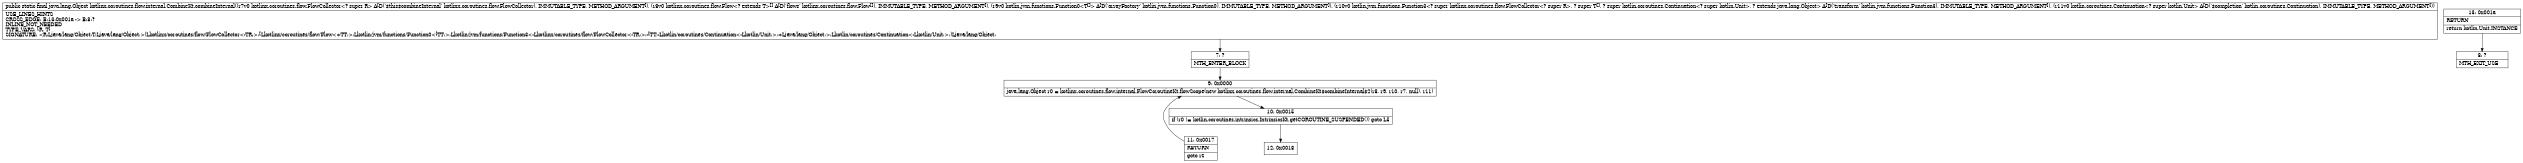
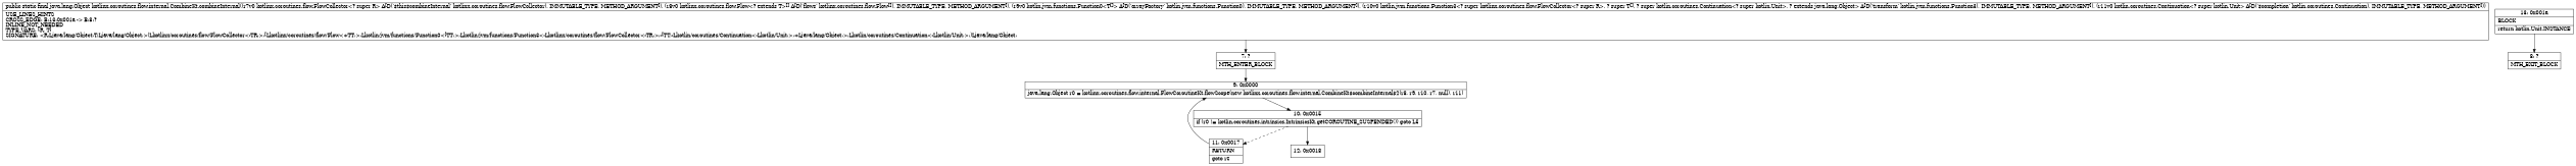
  digraph {
    node [shape=record]
    n1 [label="{7\:\ ?|MTH_ENTER_BLOCK\l}"]
    n2 [label="{9\:\ 0x0000|java.lang.Object r0 = kotlinx.coroutines.flow.internal.FlowCoroutineKt.flowScope(new kotlinx.coroutines.flow.internal.CombineKt$combineInternal$2(r8, r9, r10, r7, null), r11)\l}"]
    n3 [label="{10\:\ 0x0015|if (r0 != kotlin.coroutines.intrinsics.IntrinsicsKt.getCOROUTINE_SUSPENDED()) goto L5\l}"]
    n4 [label="{11\:\ 0x0017|RETURN\l|goto r0\l}"]
    n5 [label="{12\:\ 0x0018}"]
-   n6 [label="{8\:\ ?|MTH_EXIT_USE\l}"]
-   n7 [label="{13\:\ 0x001a|RETURN\l|return kotlin.Unit.INSTANCE\l}"]
+   n6 [label="{8\:\ ?|MTH_EXIT_BLOCK\l}"]
+   n7 [label="{13\:\ 0x001a|BLOCK\l|return kotlin.Unit.INSTANCE\l}"]
    n8 [label="{public static final java.lang.Object kotlinx.coroutines.flow.internal.CombineKt.combineInternal((r7v0 kotlinx.coroutines.flow.FlowCollector\<? super R\> A[D('$this$combineInternal' kotlinx.coroutines.flow.FlowCollector), IMMUTABLE_TYPE, METHOD_ARGUMENT]), (r8v0 kotlinx.coroutines.flow.Flow\<? extends T\>[] A[D('flows' kotlinx.coroutines.flow.Flow[]), IMMUTABLE_TYPE, METHOD_ARGUMENT]), (r9v0 kotlin.jvm.functions.Function0\<T[]\> A[D('arrayFactory' kotlin.jvm.functions.Function0), IMMUTABLE_TYPE, METHOD_ARGUMENT]), (r10v0 kotlin.jvm.functions.Function3\<? super kotlinx.coroutines.flow.FlowCollector\<? super R\>, ? super T[], ? super kotlin.coroutines.Continuation\<? super kotlin.Unit\>, ? extends java.lang.Object\> A[D('transform' kotlin.jvm.functions.Function3), IMMUTABLE_TYPE, METHOD_ARGUMENT]), (r11v0 kotlin.coroutines.Continuation\<? super kotlin.Unit\> A[D('$completion' kotlin.coroutines.Continuation), IMMUTABLE_TYPE, METHOD_ARGUMENT]))  | USE_LINES_HINTS\lCROSS_EDGE: B:13:0x001a \-\> B:8:?\lINLINE_NOT_NEEDED\lTYPE_VARS: [R, T]\lSIGNATURE: \<R:Ljava\/lang\/Object;T:Ljava\/lang\/Object;\>(Lkotlinx\/coroutines\/flow\/FlowCollector\<\-TR;\>;[Lkotlinx\/coroutines\/flow\/Flow\<+TT;\>;Lkotlin\/jvm\/functions\/Function0\<[TT;\>;Lkotlin\/jvm\/functions\/Function3\<\-Lkotlinx\/coroutines\/flow\/FlowCollector\<\-TR;\>;\-[TT;\-Lkotlin\/coroutines\/Continuation\<\-Lkotlin\/Unit;\>;+Ljava\/lang\/Object;\>;Lkotlin\/coroutines\/Continuation\<\-Lkotlin\/Unit;\>;)Ljava\/lang\/Object;\l}"]
    n1 -> n2
    n2 -> n3
+   n3 -> n4 [style=dashed]
    n3 -> n5
    n4 -> n2
    n7 -> n6
    n8 -> n1
  }
